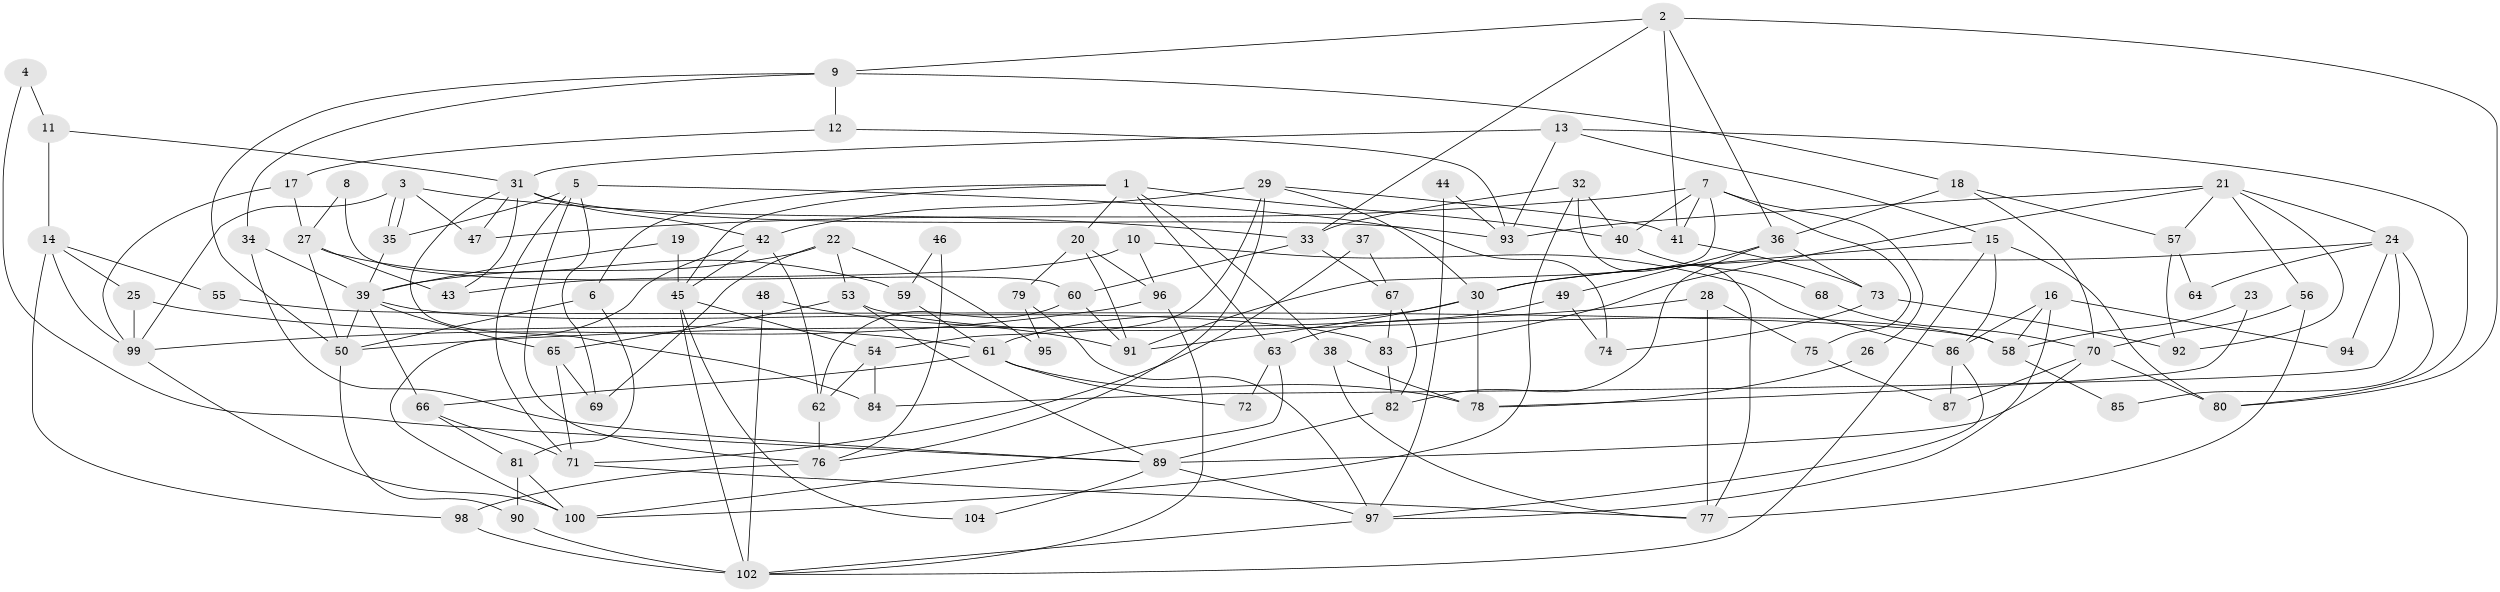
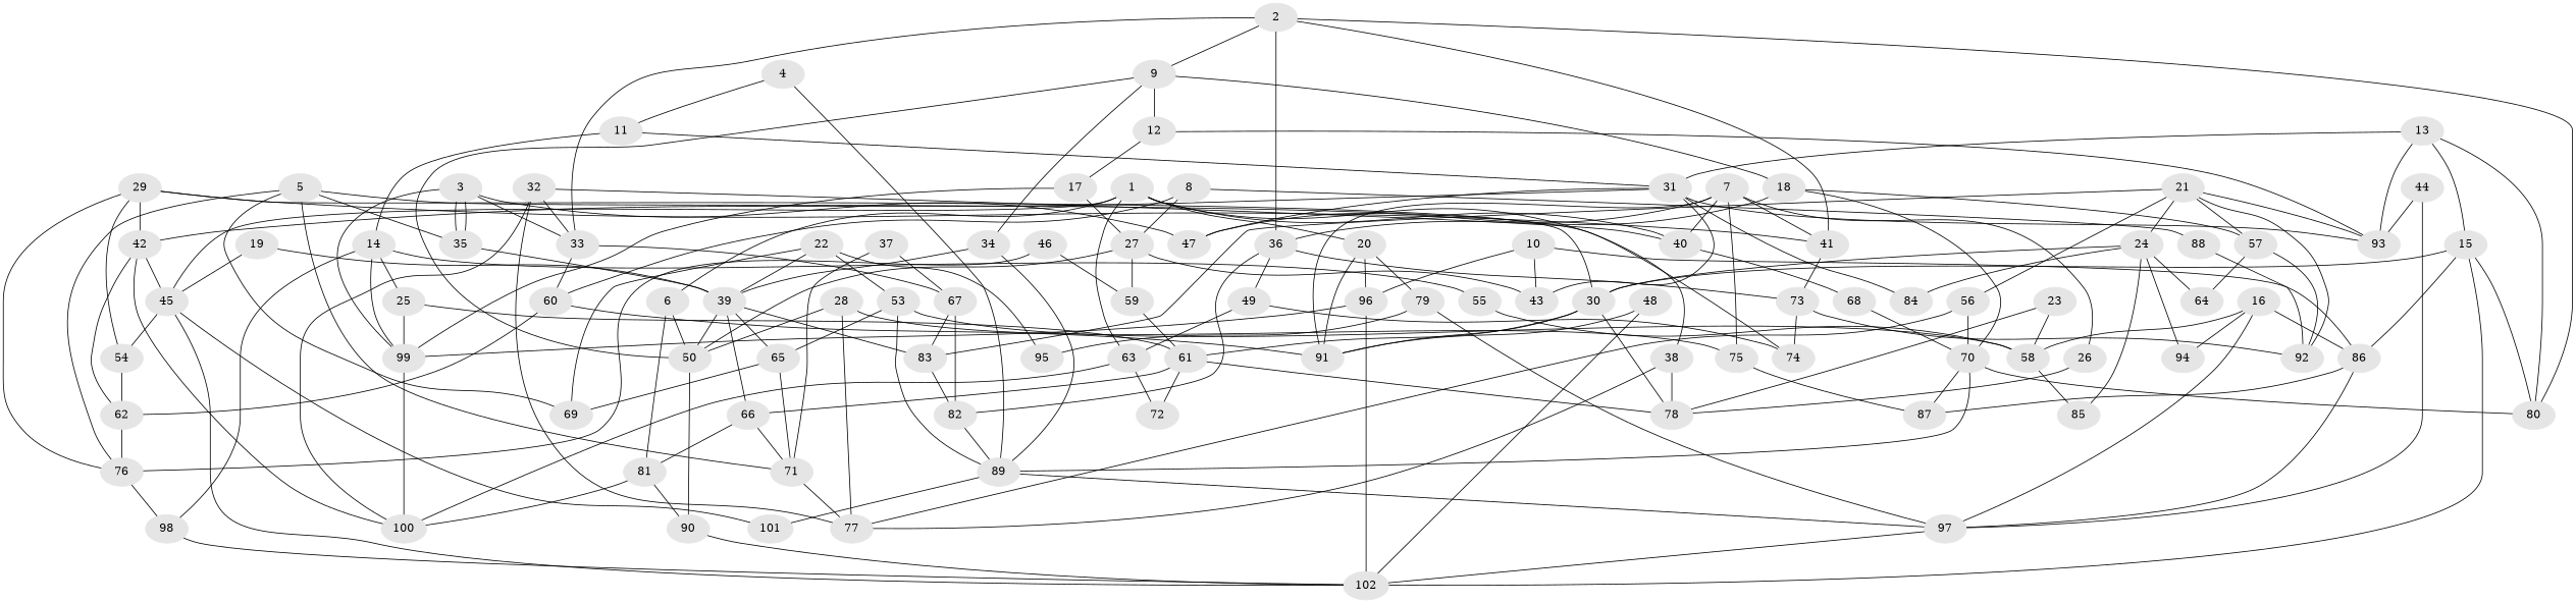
  graph {
    node [color=gray90 style=filled]
    1
    6
    20
    38
    40
    45
    63
    50
    81
    91
    96
    79
    78
    77
    68
    102
    54
-   101 [label=104]
+   101
    100
    72
    2
    9
    33
    36
    41
    80
    12
    18
    34
    60
    67
    49
    73
    82
    3
    35
    47
    99
    39
    4
    11
    89
    14
    31
    97
    5
    69
    71
    74
    76
    98
    90
    7
    26
    75
    87
    8
    27
+   88
    43
    59
    62
    92
    17
    93
    57
    70
    10
    86
    25
    55
    84
    42
    13
    15
    30
    61
    58
    16
    94
    85
    64
    19
    83
    65
    66
    95
    21
    24
    56
    22
    53
    23
    28
    29
    32
    37
    44
    46
    48
    1 -- 6
    1 -- 20
    1 -- 38
    1 -- 40
    1 -- 45
    1 -- 63
    6 -- 50
    6 -- 81
    20 -- 91
    20 -- 96
    20 -- 79
    38 -- 78
    38 -- 77
    40 -- 68
    45 -- 102
    45 -- 54
    45 -- 101
    63 -- 100
    63 -- 72
    50 -- 90
    81 -- 100
    81 -- 90
    96 -- 102
    96 -- 99
    79 -- 97
    79 -- 95
    68 -- 70
    54 -- 62
-   54 -- 84
    2 -- 9
    2 -- 33
    2 -- 36
    2 -- 41
    2 -- 80
    9 -- 50
    9 -- 12
    9 -- 18
    9 -- 34
    33 -- 60
    33 -- 67
    36 -- 49
    36 -- 73
    36 -- 82
    41 -- 73
    12 -- 17
    12 -- 93
    18 -- 36
    18 -- 57
    18 -- 70
    34 -- 39
    34 -- 89
    60 -- 91
    60 -- 62
    67 -- 82
    67 -- 83
    49 -- 63
    49 -- 74
    73 -- 74
    73 -- 92
    82 -- 89
    3 -- 33
    3 -- 35
    3 -- 35
    3 -- 47
    3 -- 99
    35 -- 39
    99 -- 100
    39 -- 50
    39 -- 83
    39 -- 65
    39 -- 66
    4 -- 11
    4 -- 89
    11 -- 14
    11 -- 31
    89 -- 101
    89 -- 97
    14 -- 99
    14 -- 98
    14 -- 25
    14 -- 55
    31 -- 47
    31 -- 43
    31 -- 93
    31 -- 84
    31 -- 42
    97 -- 102
    5 -- 35
    5 -- 69
    5 -- 71
    5 -- 74
    5 -- 76
    71 -- 77
    76 -- 98
    98 -- 102
    90 -- 102
    7 -- 40
    7 -- 91
    7 -- 41
    7 -- 47
    7 -- 26
    7 -- 75
    26 -- 78
    75 -- 87
    8 -- 60
    8 -- 27
+   8 -- 88
    27 -- 50
    27 -- 43
    27 -- 59
+   88 -- 92
    59 -- 61
    62 -- 76
    17 -- 99
    17 -- 27
    57 -- 92
    57 -- 64
    70 -- 80
    70 -- 89
    70 -- 87
    10 -- 96
    10 -- 43
    10 -- 86
    86 -- 97
    86 -- 87
    25 -- 99
    25 -- 61
    55 -- 58
    42 -- 45
    42 -- 100
    42 -- 62
    13 -- 80
    13 -- 31
    13 -- 93
    13 -- 15
    15 -- 102
    15 -- 80
    15 -- 86
    15 -- 30
    30 -- 91
    30 -- 78
    30 -- 61
    61 -- 78
    61 -- 72
    61 -- 66
    58 -- 85
    16 -- 97
    16 -- 86
    16 -- 58
    16 -- 94
    19 -- 45
    19 -- 39
    83 -- 82
    65 -- 69
    65 -- 71
    66 -- 81
    66 -- 71
    21 -- 92
    21 -- 93
    21 -- 57
    21 -- 83
    21 -- 24
    21 -- 56
    24 -- 84
    24 -- 30
    24 -- 94
    24 -- 85
    24 -- 64
    56 -- 77
    56 -- 70
    22 -- 39
    22 -- 69
    22 -- 95
    22 -- 53
    53 -- 89
    53 -- 58
    53 -- 65
    23 -- 78
    23 -- 58
    28 -- 50
    28 -- 77
    28 -- 75
    29 -- 54
    29 -- 41
    29 -- 76
    29 -- 42
    29 -- 30
    32 -- 40
    32 -- 77
    32 -- 100
    32 -- 33
    37 -- 67
    37 -- 71
    44 -- 97
    44 -- 93
    46 -- 76
    46 -- 59
    48 -- 91
    48 -- 102
  }
